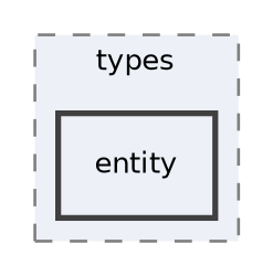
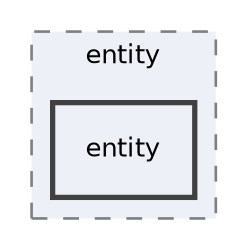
  digraph {
    compound=true
    n1 [color=grey25 fillcolor="#edf0f7" fontname=Helvetica fontsize=10 label=entity shape=box style="filled,bold,"]
    subgraph cluster_1 {
      bgcolor="#edf0f7"
      fontname=Helvetica
      fontsize=10
-     label=types
+     label=entity
      pencolor=grey50
      style="filled,dashed,"
      n1
    }
  }
